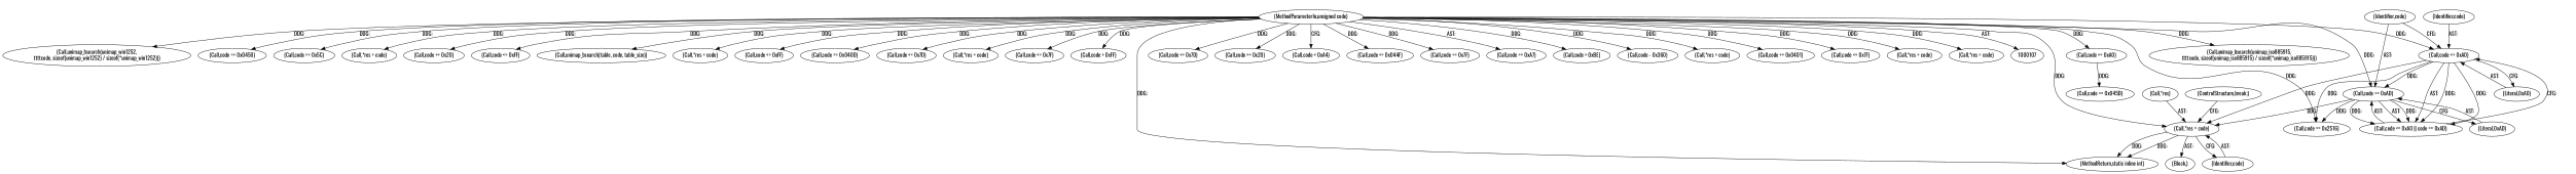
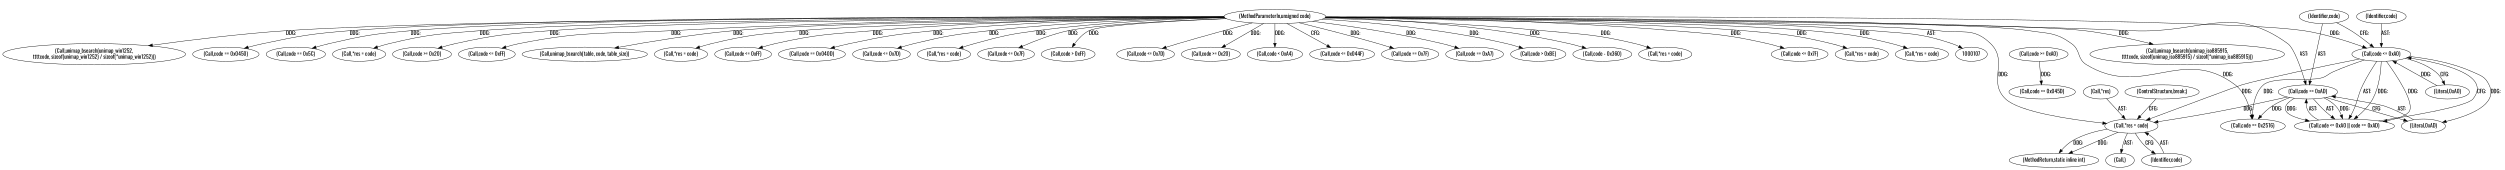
  digraph {
    fontname=Oswald
    node [fontname=Oswald]
    edge [fontname=Oswald]
    n1 [label="(Call,*res = code)"]
    n2 [label="(MethodReturn,static inline int)"]
-   n3 [label="(Block,)"]
+   n3 [label="(Call,)"]
    n4 [label="(Identifier,code)"]
    n5 [label="(Call,code <= 0xA0)"]
    n6 [label="(Call,code == 0xAD)"]
    n7 [label="(Call,code <= 0xA0 || code == 0xAD)"]
    n8 [label="(Literal,0xA0)"]
    n9 [label="(Call,code == 0x2516)"]
    n10 [label="(Literal,0xAD)"]
    n11 [label="(MethodParameterIn,unsigned code)"]
    n12 [label="(Call,unimap_bsearch(unimap_iso885915,\n\t\t\t\tcode, sizeof(unimap_iso885915) / sizeof(*unimap_iso885915)))"]
    n13 [label="(Call,unimap_bsearch(unimap_win1252,\n\t\t\t\tcode, sizeof(unimap_win1252) / sizeof(*unimap_win1252)))"]
    n14 [label="(Call,code == 0x0450)"]
    n15 [label="(Call,code == 0x5C)"]
    n16 [label="(Call,*res = code)"]
    n17 [label="(Call,code >= 0x20)"]
    n18 [label="(Call,code <= 0xFF)"]
    n19 [label="(Call,unimap_bsearch(table, code, table_size))"]
    n20 [label="(Call,*res = code)"]
    n21 [label="(Call,code <= 0xFF)"]
    n22 [label="(Call,code == 0x040D)"]
    n23 [label="(Call,code <= 0x7D)"]
    n24 [label="(Call,*res = code)"]
    n25 [label="(Call,code <= 0x7F)"]
    n26 [label="(Call,code > 0xFF)"]
    n27 [label="(Call,code >= 0xA0)"]
    n28 [label="(Call,code <= 0x7D)"]
    n29 [label="(Call,code >= 0x20)"]
    n30 [label="(Call,code < 0xA4)"]
    n31 [label="(Call,code <= 0x044F)"]
    n32 [label="(Call,code == 0x7F)"]
    n33 [label="(Call,code == 0xA7)"]
    n34 [label="(Call,code > 0xBE)"]
    n35 [label="(Call,code - 0x360)"]
    n36 [label="(Call,*res = code)"]
-   n37 [label="(Call,code >= 0x0401)"]
    n38 [label="(Call,code <= 0x7F)"]
    n39 [label="(Call,*res = code)"]
    n40 [label="(Call,*res = code)"]
    1000107
    n42 [label="(Call,code == 0x045D)"]
    n43 [label="(Call,*res)"]
    n44 [label="(Identifier,code)"]
    n45 [label="(Identifier,code)"]
    n46 [label="(ControlStructure,break;)"]
    n1 -> n2 [label="DDG: "]
    n1 -> n2 [label="DDG: "]
    n1 -> n3 [label="AST: "]
    n1 -> n4 [label="CFG: "]
    n4 -> n1 [label="AST: "]
    n5 -> n1 [label="DDG: "]
-   n5 -> n6 [label="DDG: "]
+   n5 -> n10 [label="DDG: "]
    n5 -> n7 [label="AST: "]
    n5 -> n7 [label="DDG: "]
    n5 -> n7 [label="DDG: "]
    n5 -> n8 [label="CFG: "]
    n5 -> n9 [label="DDG: "]
    n6 -> n1 [label="DDG: "]
    n6 -> n7 [label="AST: "]
    n6 -> n7 [label="DDG: "]
    n6 -> n7 [label="DDG: "]
    n6 -> n9 [label="DDG: "]
    n6 -> n10 [label="CFG: "]
    n7 -> n5 [label="CFG: "]
    n7 -> n6 [label="AST: "]
-   n8 -> n5 [label="AST: "]
+   n8 -> n5 [label="DDG: "]
    n10 -> n6 [label="AST: "]
    n11 -> n1 [label="DDG: "]
-   n11 -> n2 [label="DDG: "]
    n11 -> n5 [label="DDG: "]
-   n11 -> n6 [label="DDG: "]
+   n11 -> n6 [label="AST: "]
    n11 -> n9 [label="DDG: "]
    n11 -> n12 [label="DDG: "]
    n11 -> n13 [label="DDG: "]
    n11 -> n14 [label="DDG: "]
    n11 -> n15 [label="DDG: "]
    n11 -> n16 [label="DDG: "]
    n11 -> n17 [label="DDG: "]
    n11 -> n18 [label="DDG: "]
    n11 -> n19 [label="DDG: "]
    n11 -> n20 [label="DDG: "]
    n11 -> n21 [label="DDG: "]
    n11 -> n22 [label="DDG: "]
    n11 -> n23 [label="DDG: "]
    n11 -> n24 [label="DDG: "]
    n11 -> n25 [label="DDG: "]
    n11 -> n26 [label="DDG: "]
-   n11 -> n27 [label="DDG: "]
    n11 -> n28 [label="DDG: "]
    n11 -> n29 [label="DDG: "]
-   n11 -> n30 [label="CFG: "]
-   n11 -> n31 [label="DDG: "]
+   n11 -> n30 [label="DDG: "]
+   n11 -> n31 [label="CFG: "]
    n11 -> n32 [label="DDG: "]
-   n11 -> n33 [label="AST: "]
+   n11 -> n33 [label="DDG: "]
    n11 -> n34 [label="DDG: "]
    n11 -> n35 [label="DDG: "]
    n11 -> n36 [label="DDG: "]
-   n11 -> n37 [label="DDG: "]
    n11 -> n38 [label="DDG: "]
    n11 -> n39 [label="DDG: "]
    n11 -> n40 [label="DDG: "]
    n11 -> 1000107 [label="AST: "]
    n27 -> n42 [label="DDG: "]
    n43 -> n1 [label="AST: "]
    n44 -> n5 [label="AST: "]
    n45 -> n5 [label="CFG: "]
    n45 -> n6 [label="AST: "]
    n46 -> n1 [label="CFG: "]
  }
